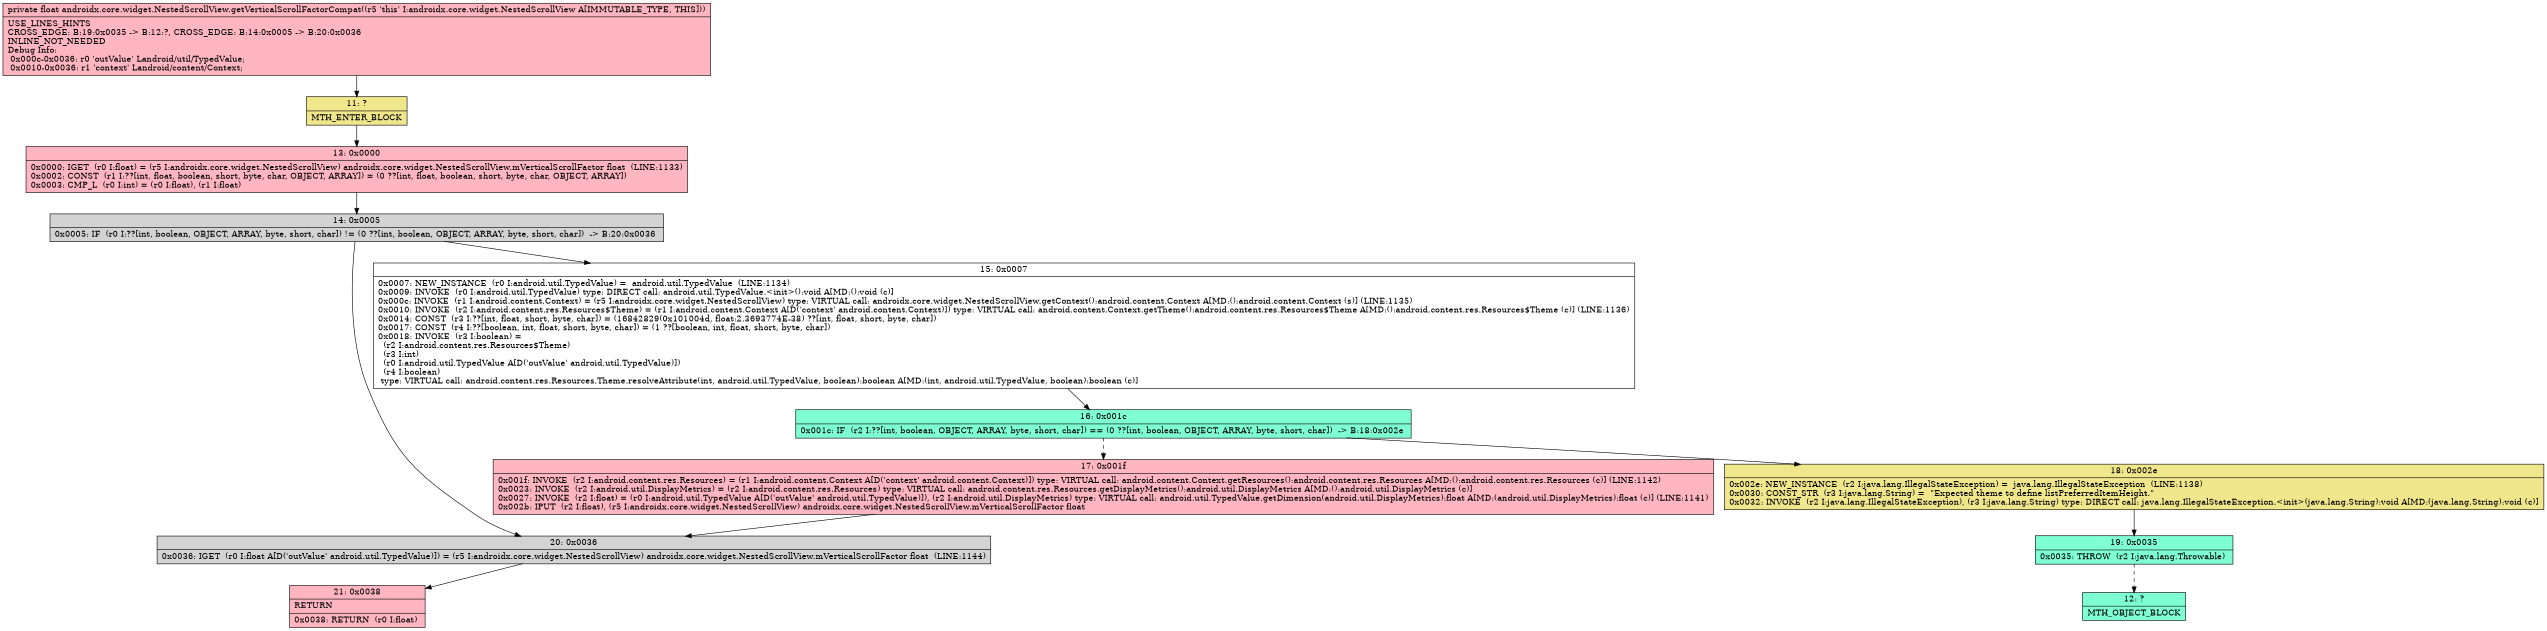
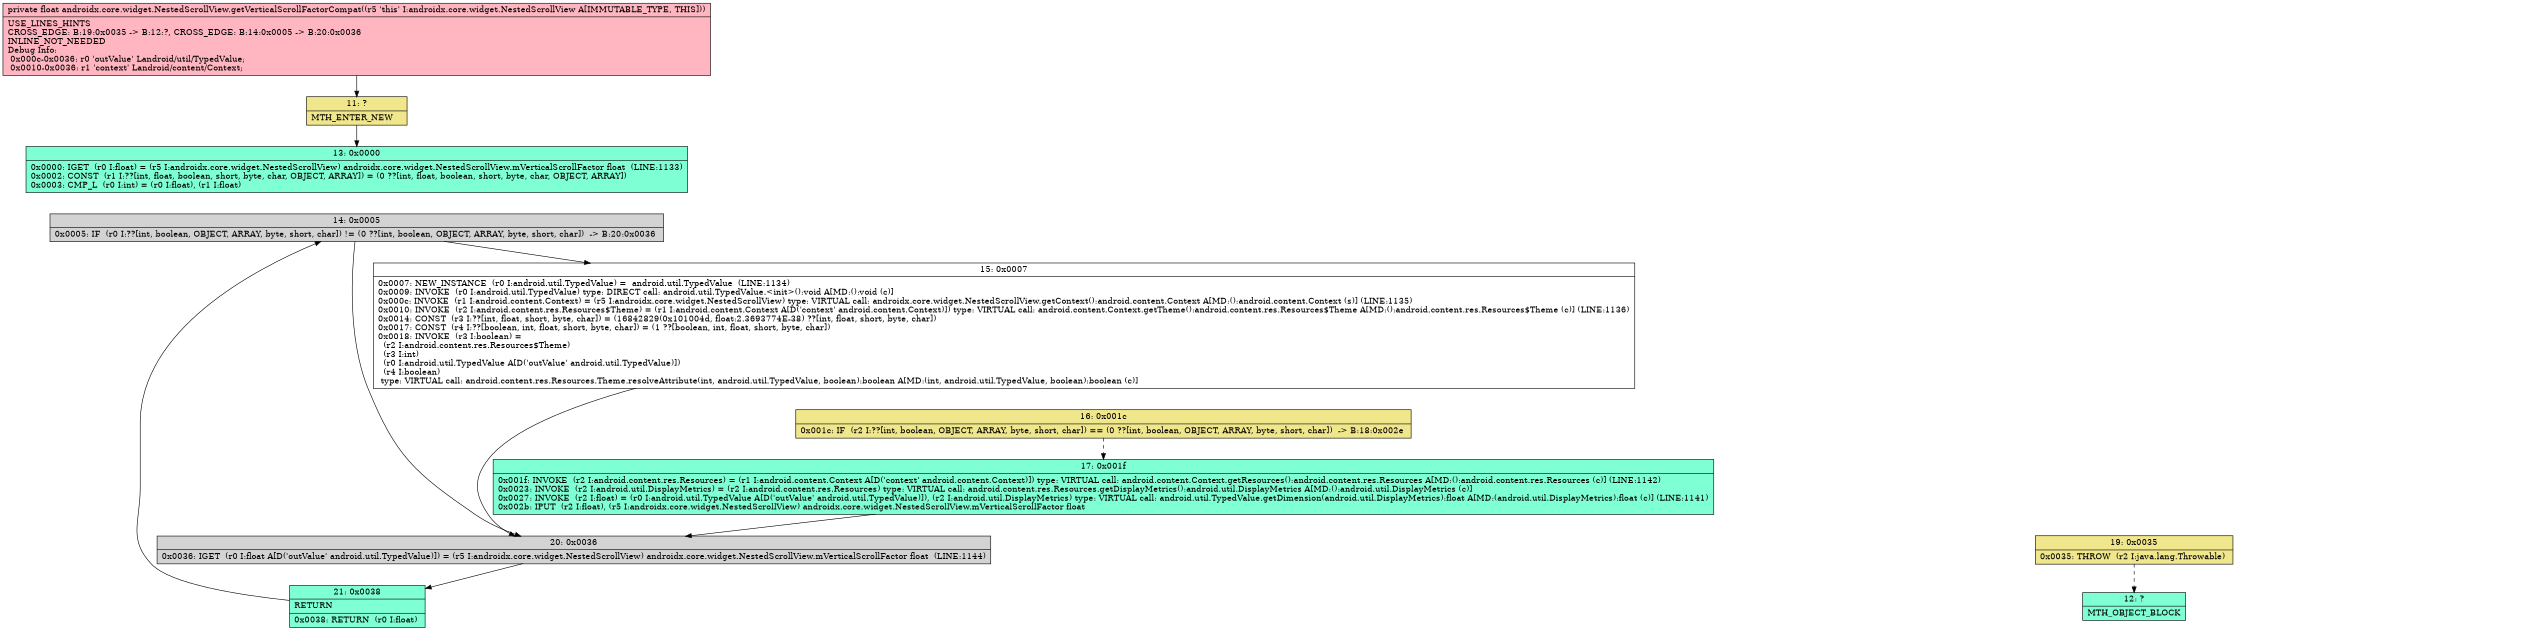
  digraph {
    node [fillcolor=aquamarine shape=record style=filled]
-   n1 [fillcolor=khaki label="{11\:\ ?|MTH_ENTER_BLOCK\l}"]
-   n2 [fillcolor=lightpink label="{13\:\ 0x0000|0x0000: IGET  (r0 I:float) = (r5 I:androidx.core.widget.NestedScrollView) androidx.core.widget.NestedScrollView.mVerticalScrollFactor float  (LINE:1133)\l0x0002: CONST  (r1 I:??[int, float, boolean, short, byte, char, OBJECT, ARRAY]) = (0 ??[int, float, boolean, short, byte, char, OBJECT, ARRAY]) \l0x0003: CMP_L  (r0 I:int) = (r0 I:float), (r1 I:float) \l}"]
+   n1 [fillcolor=khaki label="{11\:\ ?|MTH_ENTER_NEW\l}"]
+   n2 [label="{13\:\ 0x0000|0x0000: IGET  (r0 I:float) = (r5 I:androidx.core.widget.NestedScrollView) androidx.core.widget.NestedScrollView.mVerticalScrollFactor float  (LINE:1133)\l0x0002: CONST  (r1 I:??[int, float, boolean, short, byte, char, OBJECT, ARRAY]) = (0 ??[int, float, boolean, short, byte, char, OBJECT, ARRAY]) \l0x0003: CMP_L  (r0 I:int) = (r0 I:float), (r1 I:float) \l}"]
    n3 [fillcolor=lightgrey label="{14\:\ 0x0005|0x0005: IF  (r0 I:??[int, boolean, OBJECT, ARRAY, byte, short, char]) != (0 ??[int, boolean, OBJECT, ARRAY, byte, short, char])  \-\> B:20:0x0036 \l}"]
    n4 [fillcolor=white label="{15\:\ 0x0007|0x0007: NEW_INSTANCE  (r0 I:android.util.TypedValue) =  android.util.TypedValue  (LINE:1134)\l0x0009: INVOKE  (r0 I:android.util.TypedValue) type: DIRECT call: android.util.TypedValue.\<init\>():void A[MD:():void (c)]\l0x000c: INVOKE  (r1 I:android.content.Context) = (r5 I:androidx.core.widget.NestedScrollView) type: VIRTUAL call: androidx.core.widget.NestedScrollView.getContext():android.content.Context A[MD:():android.content.Context (s)] (LINE:1135)\l0x0010: INVOKE  (r2 I:android.content.res.Resources$Theme) = (r1 I:android.content.Context A[D('context' android.content.Context)]) type: VIRTUAL call: android.content.Context.getTheme():android.content.res.Resources$Theme A[MD:():android.content.res.Resources$Theme (c)] (LINE:1136)\l0x0014: CONST  (r3 I:??[int, float, short, byte, char]) = (16842829(0x101004d, float:2.3693774E\-38) ??[int, float, short, byte, char]) \l0x0017: CONST  (r4 I:??[boolean, int, float, short, byte, char]) = (1 ??[boolean, int, float, short, byte, char]) \l0x0018: INVOKE  (r3 I:boolean) = \l  (r2 I:android.content.res.Resources$Theme)\l  (r3 I:int)\l  (r0 I:android.util.TypedValue A[D('outValue' android.util.TypedValue)])\l  (r4 I:boolean)\l type: VIRTUAL call: android.content.res.Resources.Theme.resolveAttribute(int, android.util.TypedValue, boolean):boolean A[MD:(int, android.util.TypedValue, boolean):boolean (c)]\l}"]
    n5 [fillcolor=lightgrey label="{20\:\ 0x0036|0x0036: IGET  (r0 I:float A[D('outValue' android.util.TypedValue)]) = (r5 I:androidx.core.widget.NestedScrollView) androidx.core.widget.NestedScrollView.mVerticalScrollFactor float  (LINE:1144)\l}"]
-   n6 [label="{16\:\ 0x001c|0x001c: IF  (r2 I:??[int, boolean, OBJECT, ARRAY, byte, short, char]) == (0 ??[int, boolean, OBJECT, ARRAY, byte, short, char])  \-\> B:18:0x002e \l}"]
-   n7 [fillcolor=lightpink label="{21\:\ 0x0038|RETURN\l|0x0038: RETURN  (r0 I:float) \l}"]
-   n8 [fillcolor=lightpink label="{17\:\ 0x001f|0x001f: INVOKE  (r2 I:android.content.res.Resources) = (r1 I:android.content.Context A[D('context' android.content.Context)]) type: VIRTUAL call: android.content.Context.getResources():android.content.res.Resources A[MD:():android.content.res.Resources (c)] (LINE:1142)\l0x0023: INVOKE  (r2 I:android.util.DisplayMetrics) = (r2 I:android.content.res.Resources) type: VIRTUAL call: android.content.res.Resources.getDisplayMetrics():android.util.DisplayMetrics A[MD:():android.util.DisplayMetrics (c)]\l0x0027: INVOKE  (r2 I:float) = (r0 I:android.util.TypedValue A[D('outValue' android.util.TypedValue)]), (r2 I:android.util.DisplayMetrics) type: VIRTUAL call: android.util.TypedValue.getDimension(android.util.DisplayMetrics):float A[MD:(android.util.DisplayMetrics):float (c)] (LINE:1141)\l0x002b: IPUT  (r2 I:float), (r5 I:androidx.core.widget.NestedScrollView) androidx.core.widget.NestedScrollView.mVerticalScrollFactor float \l}"]
-   n9 [fillcolor=khaki label="{18\:\ 0x002e|0x002e: NEW_INSTANCE  (r2 I:java.lang.IllegalStateException) =  java.lang.IllegalStateException  (LINE:1138)\l0x0030: CONST_STR  (r3 I:java.lang.String) =  \"Expected theme to define listPreferredItemHeight.\" \l0x0032: INVOKE  (r2 I:java.lang.IllegalStateException), (r3 I:java.lang.String) type: DIRECT call: java.lang.IllegalStateException.\<init\>(java.lang.String):void A[MD:(java.lang.String):void (c)]\l}"]
-   n10 [label="{19\:\ 0x0035|0x0035: THROW  (r2 I:java.lang.Throwable) \l}"]
+   n6 [fillcolor=khaki label="{16\:\ 0x001c|0x001c: IF  (r2 I:??[int, boolean, OBJECT, ARRAY, byte, short, char]) == (0 ??[int, boolean, OBJECT, ARRAY, byte, short, char])  \-\> B:18:0x002e \l}"]
+   n7 [label="{21\:\ 0x0038|RETURN\l|0x0038: RETURN  (r0 I:float) \l}"]
+   n8 [label="{17\:\ 0x001f|0x001f: INVOKE  (r2 I:android.content.res.Resources) = (r1 I:android.content.Context A[D('context' android.content.Context)]) type: VIRTUAL call: android.content.Context.getResources():android.content.res.Resources A[MD:():android.content.res.Resources (c)] (LINE:1142)\l0x0023: INVOKE  (r2 I:android.util.DisplayMetrics) = (r2 I:android.content.res.Resources) type: VIRTUAL call: android.content.res.Resources.getDisplayMetrics():android.util.DisplayMetrics A[MD:():android.util.DisplayMetrics (c)]\l0x0027: INVOKE  (r2 I:float) = (r0 I:android.util.TypedValue A[D('outValue' android.util.TypedValue)]), (r2 I:android.util.DisplayMetrics) type: VIRTUAL call: android.util.TypedValue.getDimension(android.util.DisplayMetrics):float A[MD:(android.util.DisplayMetrics):float (c)] (LINE:1141)\l0x002b: IPUT  (r2 I:float), (r5 I:androidx.core.widget.NestedScrollView) androidx.core.widget.NestedScrollView.mVerticalScrollFactor float \l}"]
+   n10 [fillcolor=khaki label="{19\:\ 0x0035|0x0035: THROW  (r2 I:java.lang.Throwable) \l}"]
    n11 [label="{12\:\ ?|MTH_OBJECT_BLOCK\l}"]
    n12 [fillcolor=lightpink label="{private float androidx.core.widget.NestedScrollView.getVerticalScrollFactorCompat((r5 'this' I:androidx.core.widget.NestedScrollView A[IMMUTABLE_TYPE, THIS]))  | USE_LINES_HINTS\lCROSS_EDGE: B:19:0x0035 \-\> B:12:?, CROSS_EDGE: B:14:0x0005 \-\> B:20:0x0036\lINLINE_NOT_NEEDED\lDebug Info:\l  0x000c\-0x0036: r0 'outValue' Landroid\/util\/TypedValue;\l  0x0010\-0x0036: r1 'context' Landroid\/content\/Context;\l}"]
    n1 -> n2
-   n2 -> n3
+   n7 -> n3
    n3 -> n4 [style=solid]
    n3 -> n5
-   n4 -> n6
+   n4 -> n5
    n5 -> n7
    n6 -> n8 [style=dashed]
-   n6 -> n9
    n8 -> n5
-   n9 -> n10
    n10 -> n11 [style=dashed]
    n12 -> n1
  }
